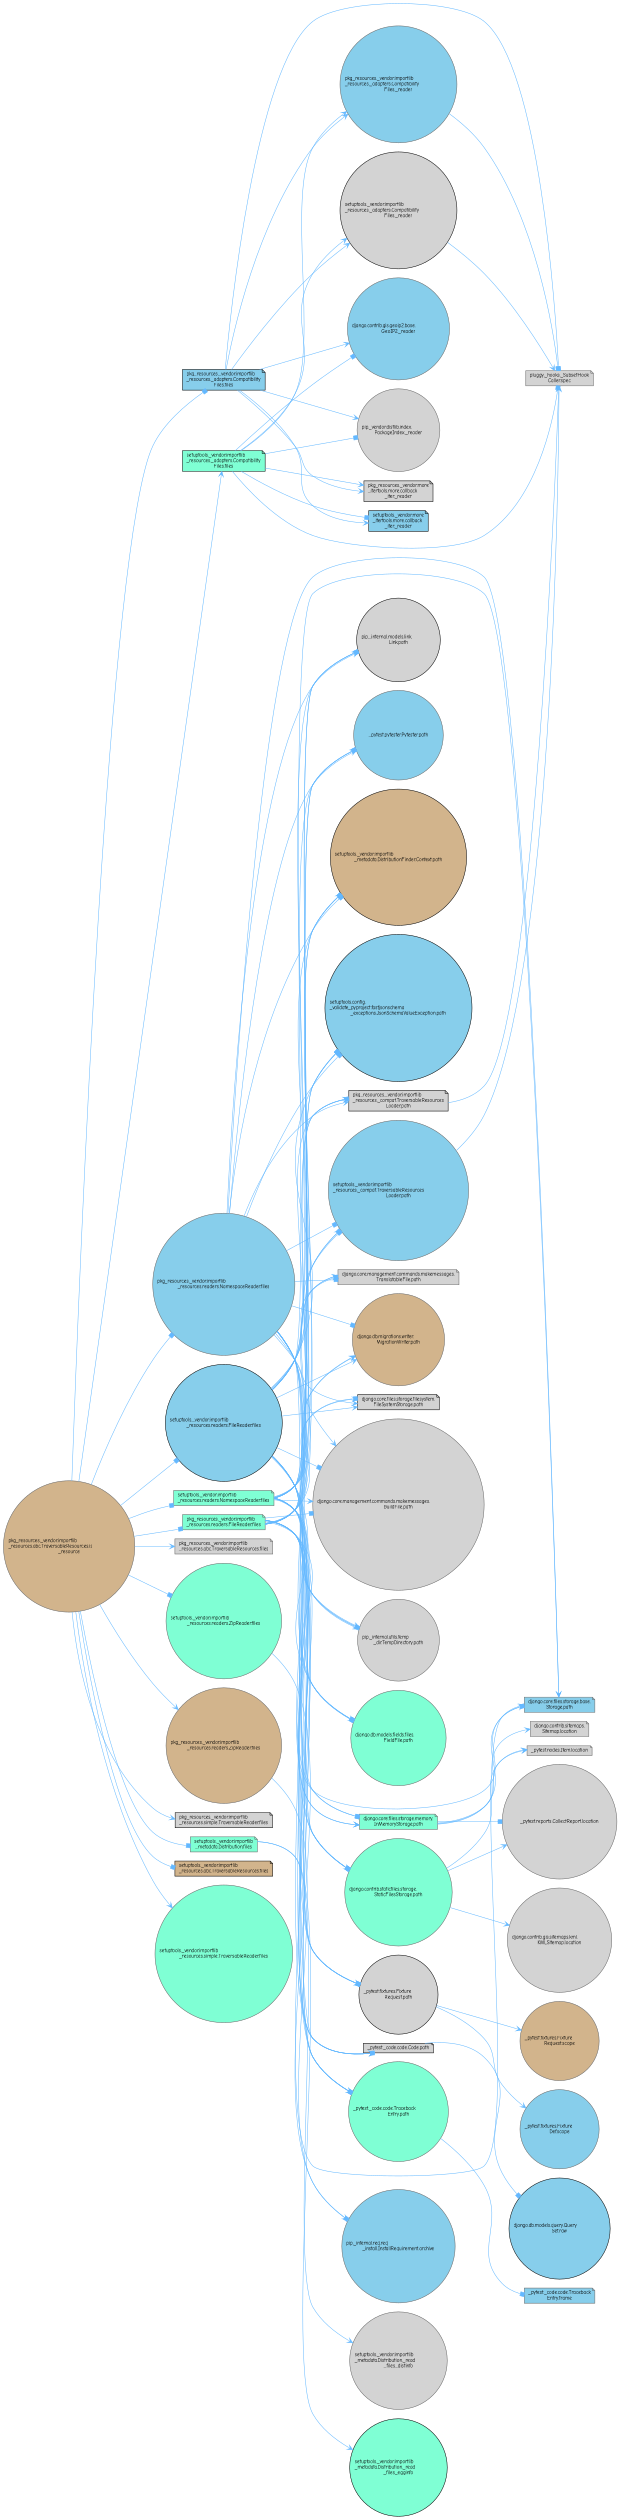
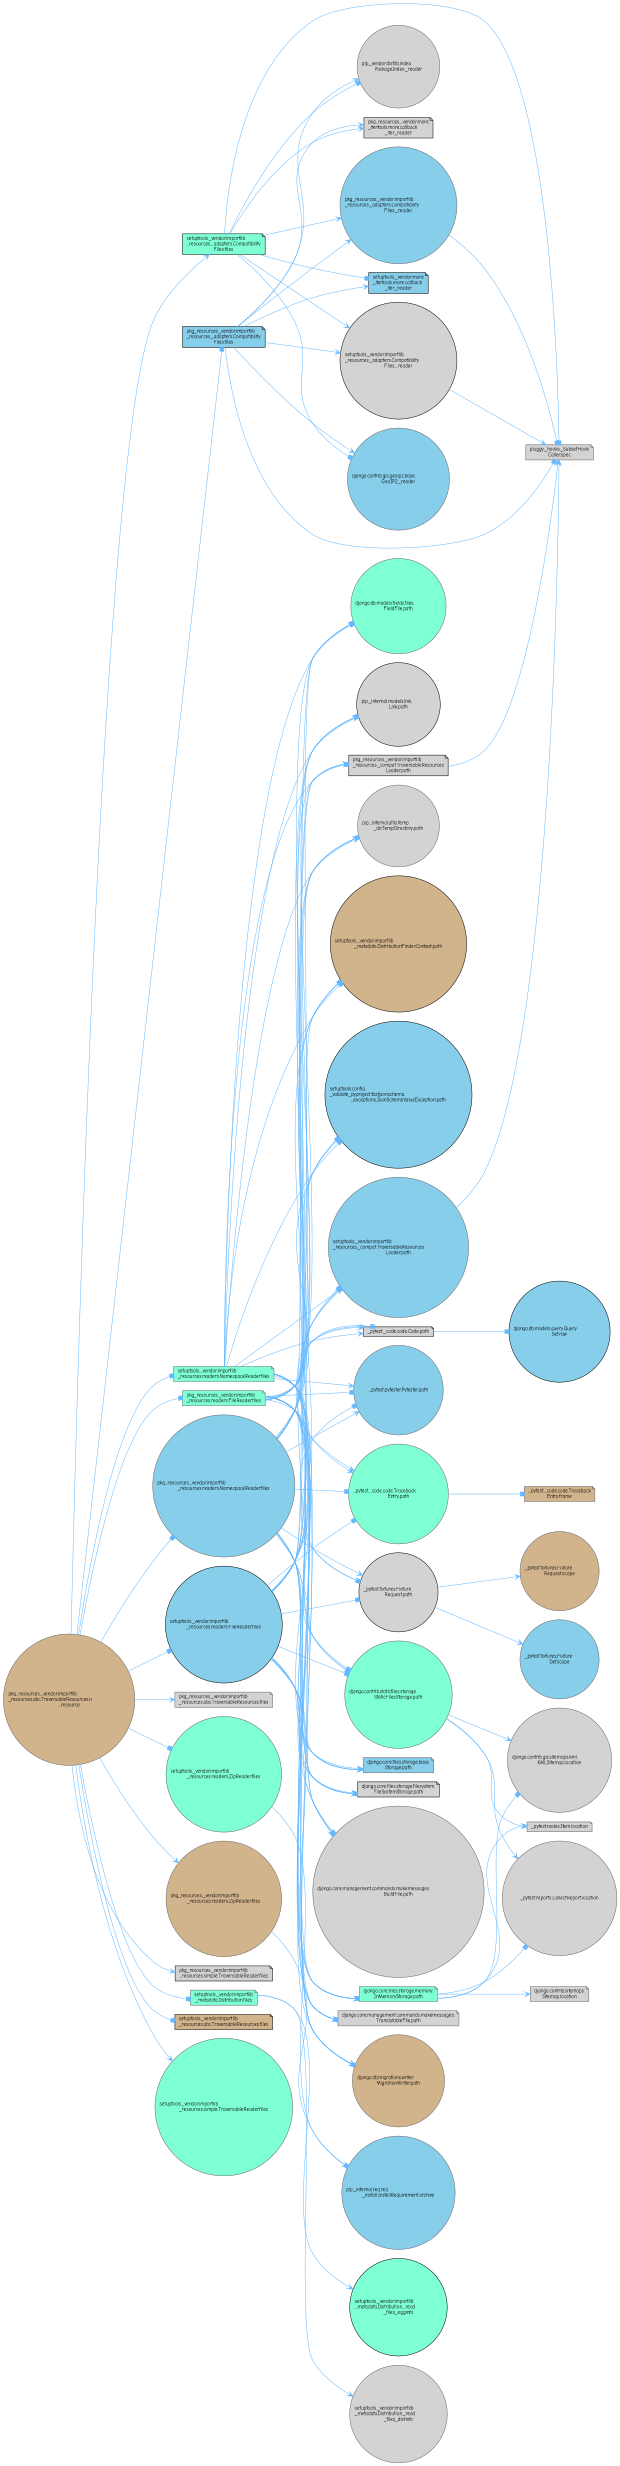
  digraph {
    fontname="Comic Neue"
    rankdir=LR
    node [color=gray40 fillcolor=lightgrey fontname="Comic Neue" fontsize=10 shape=circle style=filled]
    edge [arrowhead=vee color=steelblue1 fontname="Comic Neue" fontsize=10 labelfontname=Helvetica labelfontsize=10 style=solid]
    n1 [fillcolor=tan fontcolor=black height=0.2 label="pkg_resources._vendor.importlib\l_resources.abc.TraversableResources.is\l_resource" width=0.4]
    n2 [color=black fillcolor=skyblue height=0.2 label="pkg_resources._vendor.importlib\l_resources._adapters.Compatibility\lFiles.files" shape=note width=0.4]
    n3 [height=0.2 label="pkg_resources._vendor.importlib\l_resources.abc.TraversableResources.files" shape=note width=0.4]
    n4 [fillcolor=aquamarine height=0.2 label="pkg_resources._vendor.importlib\l_resources.readers.FileReader.files" shape=note width=0.4]
    n5 [fillcolor=skyblue height=0.2 label="pkg_resources._vendor.importlib\l_resources.readers.NamespaceReader.files" width=0.4]
    n6 [fillcolor=tan height=0.2 label="pkg_resources._vendor.importlib\l_resources.readers.ZipReader.files" width=0.4]
    n7 [color=black height=0.2 label="pkg_resources._vendor.importlib\l_resources.simple.TraversableReader.files" shape=note width=0.4]
    n8 [fillcolor=aquamarine height=0.2 label="setuptools._vendor.importlib\l_metadata.Distribution.files" shape=note width=0.4]
    n9 [color=black fillcolor=aquamarine height=0.2 label="setuptools._vendor.importlib\l_resources._adapters.Compatibility\lFiles.files" shape=note width=0.4]
    n10 [color=black fillcolor=tan height=0.2 label="setuptools._vendor.importlib\l_resources.abc.TraversableResources.files" shape=note width=0.4]
    n11 [color=black fillcolor=skyblue height=0.2 label="setuptools._vendor.importlib\l_resources.readers.FileReader.files" width=0.4]
    n12 [fillcolor=aquamarine height=0.2 label="setuptools._vendor.importlib\l_resources.readers.NamespaceReader.files" shape=note width=0.4]
    n13 [fillcolor=aquamarine height=0.2 label="setuptools._vendor.importlib\l_resources.readers.ZipReader.files" width=0.4]
    n14 [fillcolor=aquamarine height=0.2 label="setuptools._vendor.importlib\l_resources.simple.TraversableReader.files" width=0.4]
    n15 [fillcolor=skyblue height=0.2 label="django.contrib.gis.geoip2.base.\lGeoIP2._reader" width=0.4]
    n16 [height=0.2 label="pip._vendor.distlib.index.\lPackageIndex._reader" width=0.4]
    n17 [fillcolor=skyblue height=0.2 label="pkg_resources._vendor.importlib\l_resources._adapters.Compatibility\lFiles._reader" width=0.4]
    n18 [height=0.2 label="pluggy._hooks._SubsetHook\lCaller.spec" shape=note width=0.4]
    n19 [color=black height=0.2 label="pkg_resources._vendor.more\l_itertools.more.callback\l_iter._reader" shape=note width=0.4]
    n20 [color=black height=0.2 label="setuptools._vendor.importlib\l_resources._adapters.Compatibility\lFiles._reader" width=0.4]
    n21 [color=black fillcolor=skyblue height=0.2 label="setuptools._vendor.more\l_itertools.more.callback\l_iter._reader" shape=note width=0.4]
    n22 [color=black height=0.2 label="_pytest._code.code.Code.path" shape=note width=0.4]
    n23 [fillcolor=aquamarine height=0.2 label="_pytest._code.code.Traceback\lEntry.path" width=0.4]
    n24 [color=black height=0.2 label="_pytest.fixtures.Fixture\lRequest.path" width=0.4]
    n25 [fillcolor=skyblue height=0.2 label="_pytest.pytester.Pytester.path" width=0.4]
    n26 [fillcolor=aquamarine height=0.2 label="django.contrib.staticfiles.storage.\lStaticFilesStorage.path" width=0.4]
    n27 [fillcolor=skyblue height=0.2 label="django.core.files.storage.base.\lStorage.path" shape=note width=0.4]
    n28 [color=black height=0.2 label="django.core.files.storage.filesystem.\lFileSystemStorage.path" shape=note width=0.4]
    n29 [fillcolor=aquamarine height=0.2 label="django.core.files.storage.memory.\lInMemoryStorage.path" shape=note width=0.4]
    n30 [height=0.2 label="django.core.management.commands.makemessages.\lBuildFile.path" width=0.4]
    n31 [height=0.2 label="django.core.management.commands.makemessages.\lTranslatableFile.path" shape=note width=0.4]
    n32 [fillcolor=tan height=0.2 label="django.db.migrations.writer.\lMigrationWriter.path" width=0.4]
    n33 [fillcolor=aquamarine height=0.2 label="django.db.models.fields.files.\lFieldFile.path" width=0.4]
    n34 [color=black height=0.2 label="pip._internal.models.link.\lLink.path" width=0.4]
    n35 [height=0.2 label="pip._internal.utils.temp\l_dir.TempDirectory.path" width=0.4]
    n36 [color=black height=0.2 label="pkg_resources._vendor.importlib\l_resources._compat.TraversableResources\lLoader.path" shape=note width=0.4]
    n37 [color=black fillcolor=tan height=0.2 label="setuptools._vendor.importlib\l_metadata.DistributionFinder.Context.path" width=0.4]
    n38 [fillcolor=skyblue height=0.2 label="setuptools._vendor.importlib\l_resources._compat.TraversableResources\lLoader.path" width=0.4]
    n39 [color=black fillcolor=skyblue height=0.2 label="setuptools.config.\l_validate_pyproject.fastjsonschema\l_exceptions.JsonSchemaValueException.path" width=0.4]
    n40 [fillcolor=skyblue height=0.2 label="pip._internal.req.req\l_install.InstallRequirement.archive" width=0.4]
    n41 [height=0.2 label="setuptools._vendor.importlib\l_metadata.Distribution._read\l_files_distinfo" width=0.4]
    n42 [color=black fillcolor=aquamarine height=0.2 label="setuptools._vendor.importlib\l_metadata.Distribution._read\l_files_egginfo" width=0.4]
    n43 [color=black fillcolor=skyblue height=0.2 label="django.db.models.query.Query\lSet.raw" width=0.4]
-   n44 [fillcolor=skyblue height=0.2 label="_pytest._code.code.Traceback\lEntry.frame" shape=note width=0.4]
+   n44 [fillcolor=tan height=0.2 label="_pytest._code.code.Traceback\lEntry.frame" shape=note width=0.4]
    n45 [fillcolor=skyblue height=0.2 label="_pytest.fixtures.Fixture\lDef.scope" width=0.4]
    n46 [fillcolor=tan height=0.2 label="_pytest.fixtures.Fixture\lRequest.scope" width=0.4]
    n47 [height=0.2 label="_pytest.nodes.Item.location" shape=note width=0.4]
    n48 [height=0.2 label="_pytest.reports.CollectReport.location" width=0.4]
    n49 [height=0.2 label="django.contrib.gis.sitemaps.kml.\lKMLSitemap.location" width=0.4]
    n50 [height=0.2 label="django.contrib.sitemaps.\lSitemap.location" shape=note width=0.4]
    n1 -> n2 [arrowhead=box]
    n1 -> n3
    n1 -> n4 [arrowhead=box]
    n1 -> n5 [arrowhead=box]
    n1 -> n6
    n1 -> n7
    n1 -> n8 [arrowhead=box]
    n1 -> n9
    n1 -> n10 [arrowhead=box]
    n1 -> n11 [arrowhead=box]
    n1 -> n12 [arrowhead=box]
    n1 -> n13 [arrowhead=box]
    n1 -> n14
    n2 -> n15
    n2 -> n16
    n2 -> n17
    n2 -> n18 [arrowhead=box]
    n2 -> n19
    n2 -> n20
    n2 -> n21
    n4 -> n22
    n4 -> n23
    n4 -> n24
    n4 -> n25 [arrowhead=box]
    n4 -> n26 [arrowhead=box]
    n4 -> n27
    n4 -> n28 [arrowhead=box]
    n4 -> n29
    n4 -> n30 [arrowhead=box]
    n4 -> n31
    n4 -> n32
    n4 -> n33 [arrowhead=box]
    n4 -> n34 [arrowhead=box]
    n4 -> n35
    n4 -> n36
    n4 -> n37
    n4 -> n38
    n4 -> n39 [arrowhead=box]
    n5 -> n22
    n5 -> n23 [arrowhead=box]
    n5 -> n24
    n5 -> n25
    n5 -> n26 [arrowhead=box]
    n5 -> n27
    n5 -> n28
    n5 -> n29 [arrowhead=box]
    n5 -> n30
    n5 -> n31 [arrowhead=box]
    n5 -> n32 [arrowhead=box]
    n5 -> n33 [arrowhead=box]
    n5 -> n34
    n5 -> n35
    n5 -> n36
    n5 -> n37 [arrowhead=box]
    n5 -> n38 [arrowhead=box]
    n5 -> n39 [arrowhead=box]
    n6 -> n40 [arrowhead=box]
    n8 -> n41
    n8 -> n42
    n9 -> n15 [arrowhead=box]
    n9 -> n16 [arrowhead=box]
    n9 -> n17
    n9 -> n18 [arrowhead=box]
    n9 -> n19
    n9 -> n20
    n9 -> n21 [arrowhead=box]
    n11 -> n22 [arrowhead=box]
    n11 -> n23 [arrowhead=box]
    n11 -> n24 [arrowhead=box]
    n11 -> n25 [arrowhead=box]
    n11 -> n26 [arrowhead=box]
    n11 -> n27
    n11 -> n28
    n11 -> n29 [arrowhead=box]
    n11 -> n30 [arrowhead=box]
    n11 -> n31 [arrowhead=box]
    n11 -> n32
    n11 -> n33
    n11 -> n34 [arrowhead=box]
    n11 -> n35 [arrowhead=box]
    n11 -> n36
    n11 -> n37 [arrowhead=box]
    n11 -> n38 [arrowhead=box]
    n11 -> n39 [arrowhead=box]
    n12 -> n22
    n12 -> n23
    n12 -> n24 [arrowhead=box]
    n12 -> n25
    n12 -> n26
    n12 -> n27
    n12 -> n28
    n12 -> n29
    n12 -> n30
    n12 -> n31
    n12 -> n32
    n12 -> n33 [arrowhead=box]
    n12 -> n34
    n12 -> n35
    n12 -> n36 [arrowhead=box]
    n12 -> n37 [arrowhead=box]
    n12 -> n38 [arrowhead=box]
    n12 -> n39 [arrowhead=box]
    n13 -> n40
    n17 -> n18 [arrowhead=box]
    n20 -> n18
    n22 -> n43 [arrowhead=box]
    n23 -> n44 [arrowhead=box]
    n24 -> n45
    n24 -> n46
    n26 -> n47
    n26 -> n48
    n26 -> n49
    n29 -> n47
    n29 -> n48 [arrowhead=box]
-   n29 -> n27 [arrowhead=box]
+   n29 -> n49 [arrowhead=box]
    n29 -> n50
    n36 -> n18
    n38 -> n18
  }
